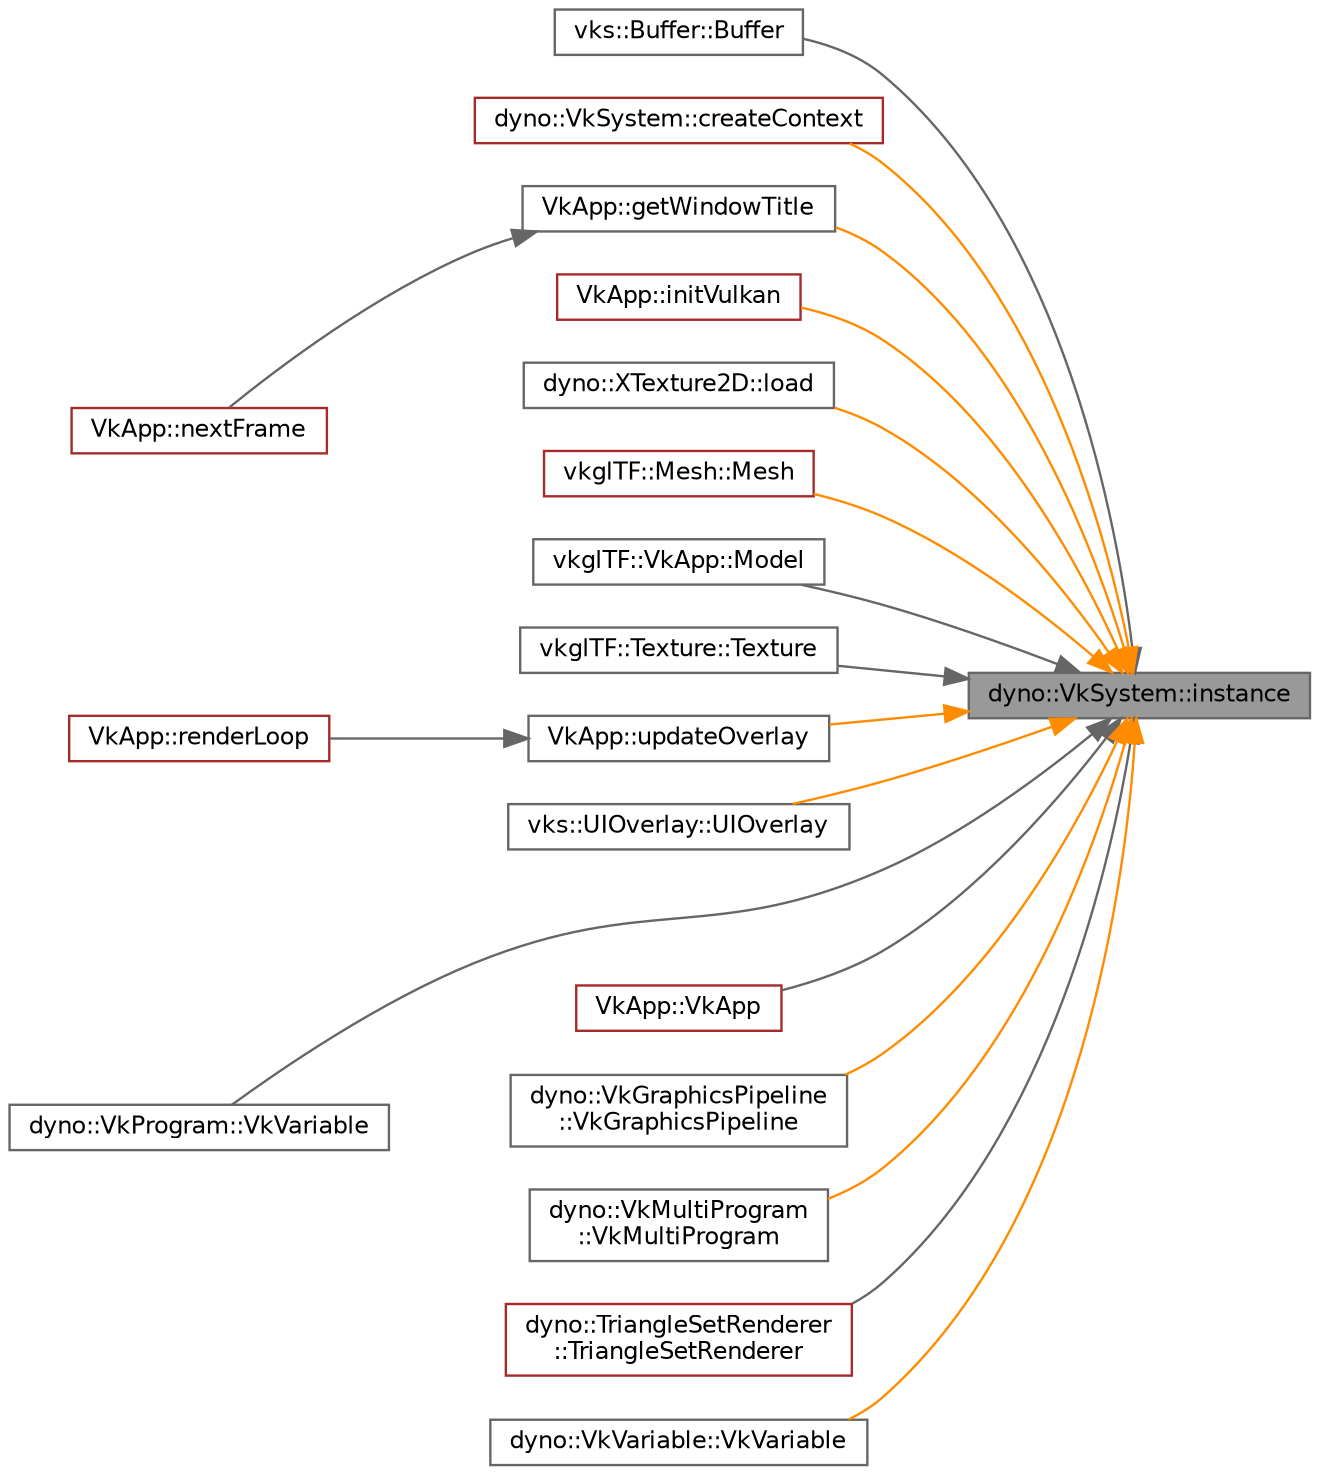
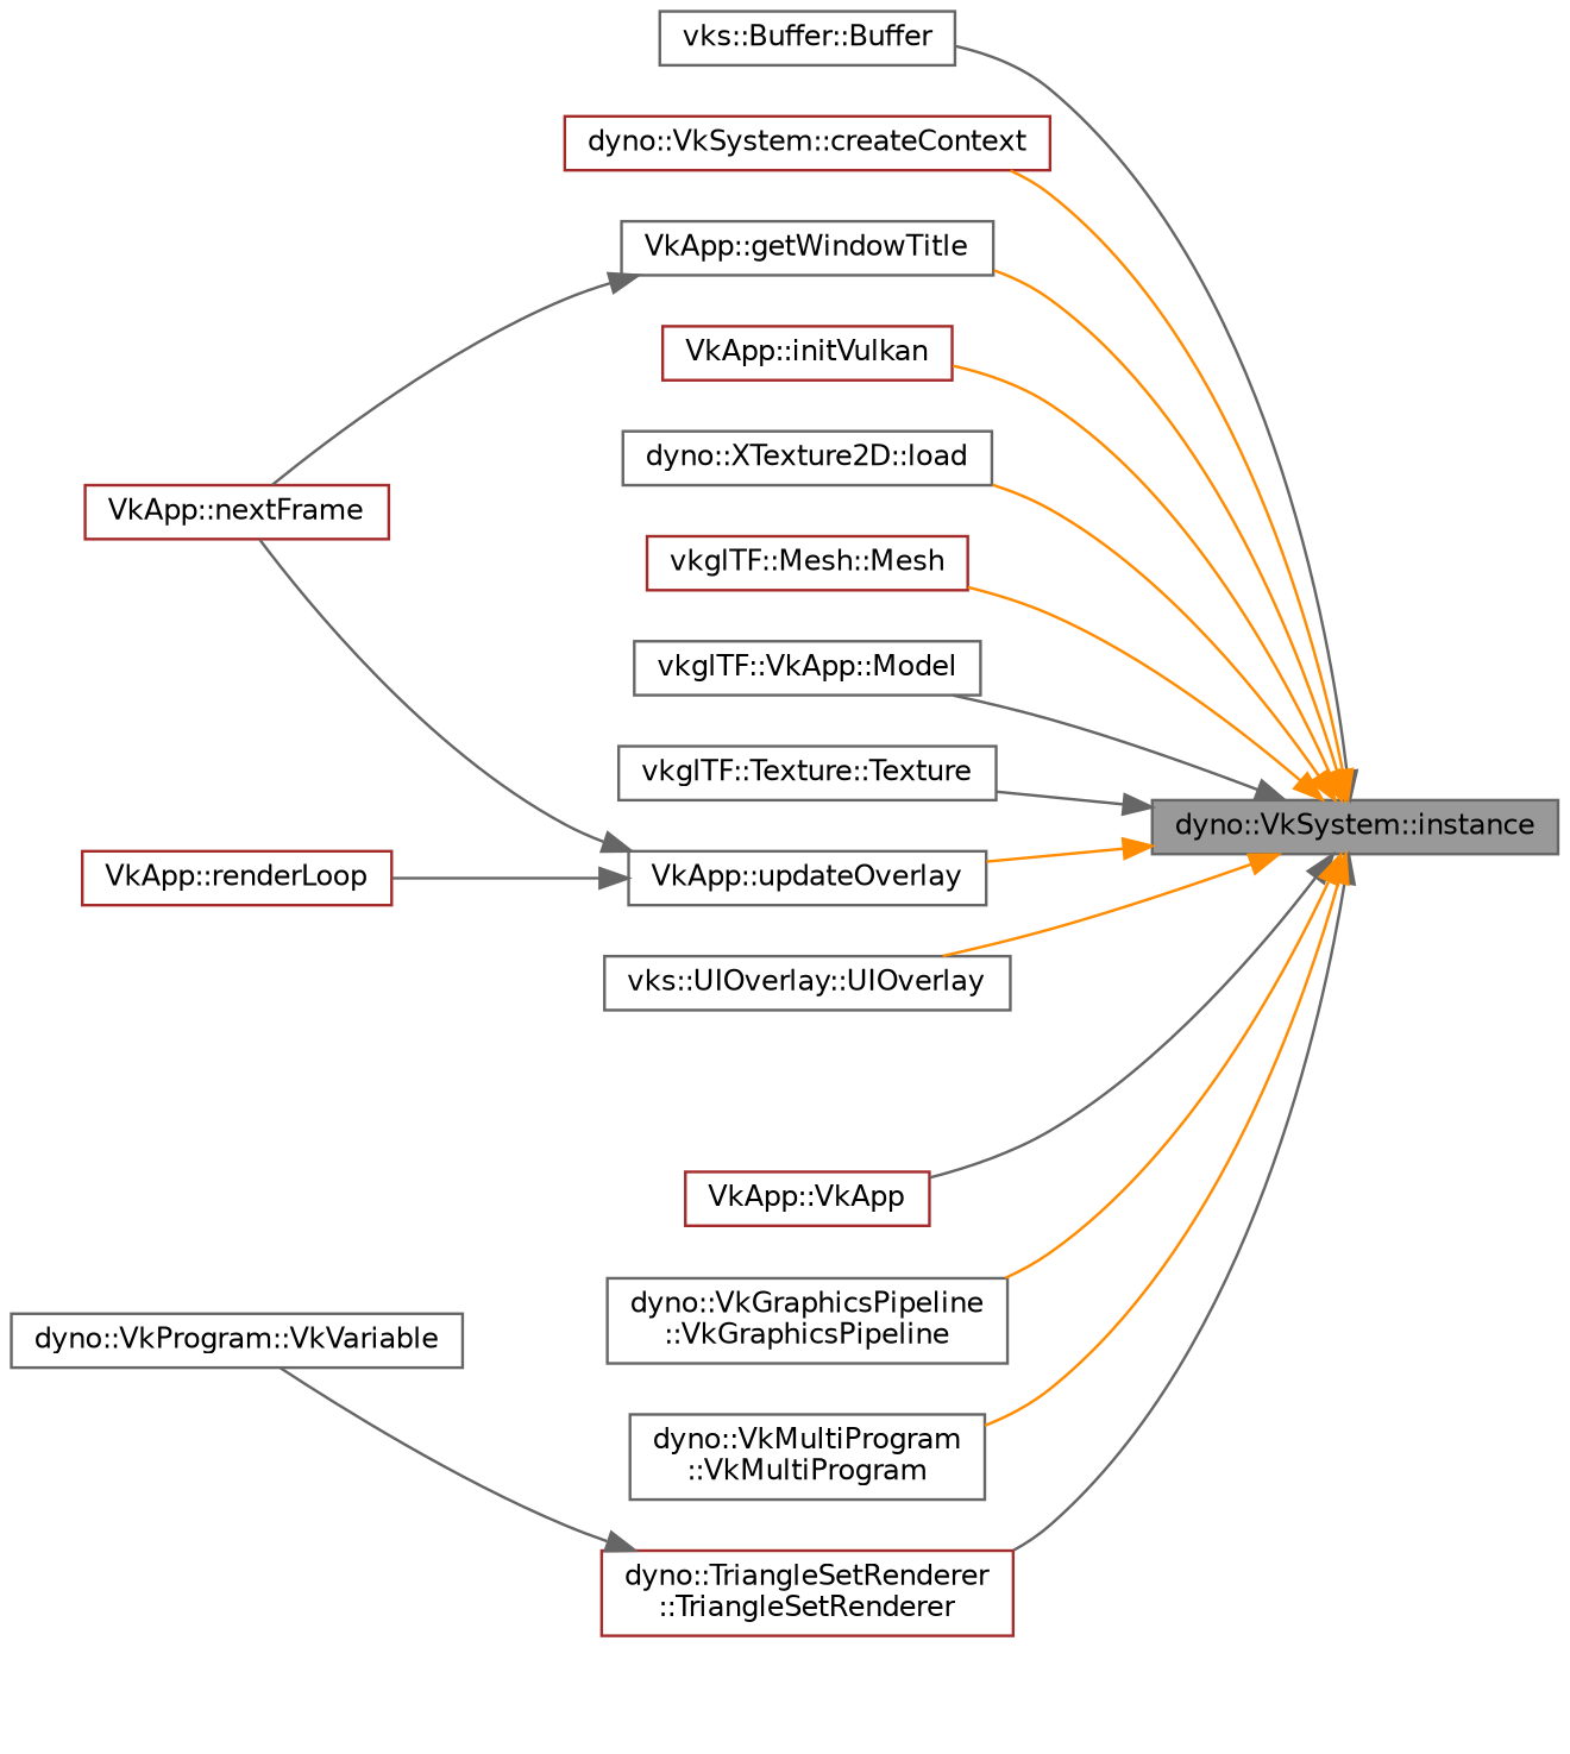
  digraph {
    rankdir=RL
    node [color=gray40 fillcolor=white fontname=Helvetica fontsize=10 shape=box style=filled]
    edge [color=darkorange dir=back fontname=Helvetica fontsize=10 labelfontname=Helvetica labelfontsize=10 style=solid]
    n1 [fillcolor=grey60 fontcolor=black height=0.2 label="dyno::VkSystem::instance" width=0.4]
    n2 [height=0.2 label="vks::Buffer::Buffer" width=0.4]
    n3 [color=brown height=0.2 label="dyno::VkSystem::createContext" width=0.4]
    n4 [height=0.2 label="VkApp::getWindowTitle" width=0.4]
    n5 [color=brown height=0.2 label="VkApp::initVulkan" width=0.4]
    n6 [height=0.2 label="dyno::XTexture2D::load" width=0.4]
    n7 [color=brown height=0.2 label="vkglTF::Mesh::Mesh" width=0.4]
    n8 [height=0.2 label="vkglTF::VkApp::Model" width=0.4]
    n9 [height=0.2 label="vkglTF::Texture::Texture" width=0.4]
    n10 [color=brown height=0.2 label="dyno::TriangleSetRenderer\l::TriangleSetRenderer" width=0.4]
    n11 [height=0.2 label="vks::UIOverlay::UIOverlay" width=0.4]
    n12 [height=0.2 label="VkApp::updateOverlay" width=0.4]
    n13 [color=brown height=0.2 label="VkApp::VkApp" width=0.4]
    n14 [height=0.2 label="dyno::VkGraphicsPipeline\l::VkGraphicsPipeline" width=0.4]
    n15 [height=0.2 label="dyno::VkMultiProgram\l::VkMultiProgram" width=0.4]
    n16 [height=0.2 label="dyno::VkProgram::VkVariable" width=0.4]
-   n17 [height=0.2 label="dyno::VkVariable::VkVariable" width=0.4]
    n18 [color=brown height=0.2 label="VkApp::nextFrame" width=0.4]
    n19 [color=brown height=0.2 label="VkApp::renderLoop" width=0.4]
    n1 -> n2 [color=gray40]
    n1 -> n3
    n1 -> n4
    n1 -> n5
    n1 -> n6
    n1 -> n7
    n1 -> n8 [color=gray40]
    n1 -> n9 [color=gray40]
    n1 -> n10 [color=gray40]
    n1 -> n11
    n1 -> n12
    n1 -> n13 [color=gray40]
    n1 -> n14
    n1 -> n15
-   n1 -> n16 [color=gray40]
-   n1 -> n17
+   n10 -> n16 [color=gray40]
    n4 -> n18 [color=gray40]
+   n12 -> n18 [color=gray40]
    n12 -> n19 [color=gray40]
  }
